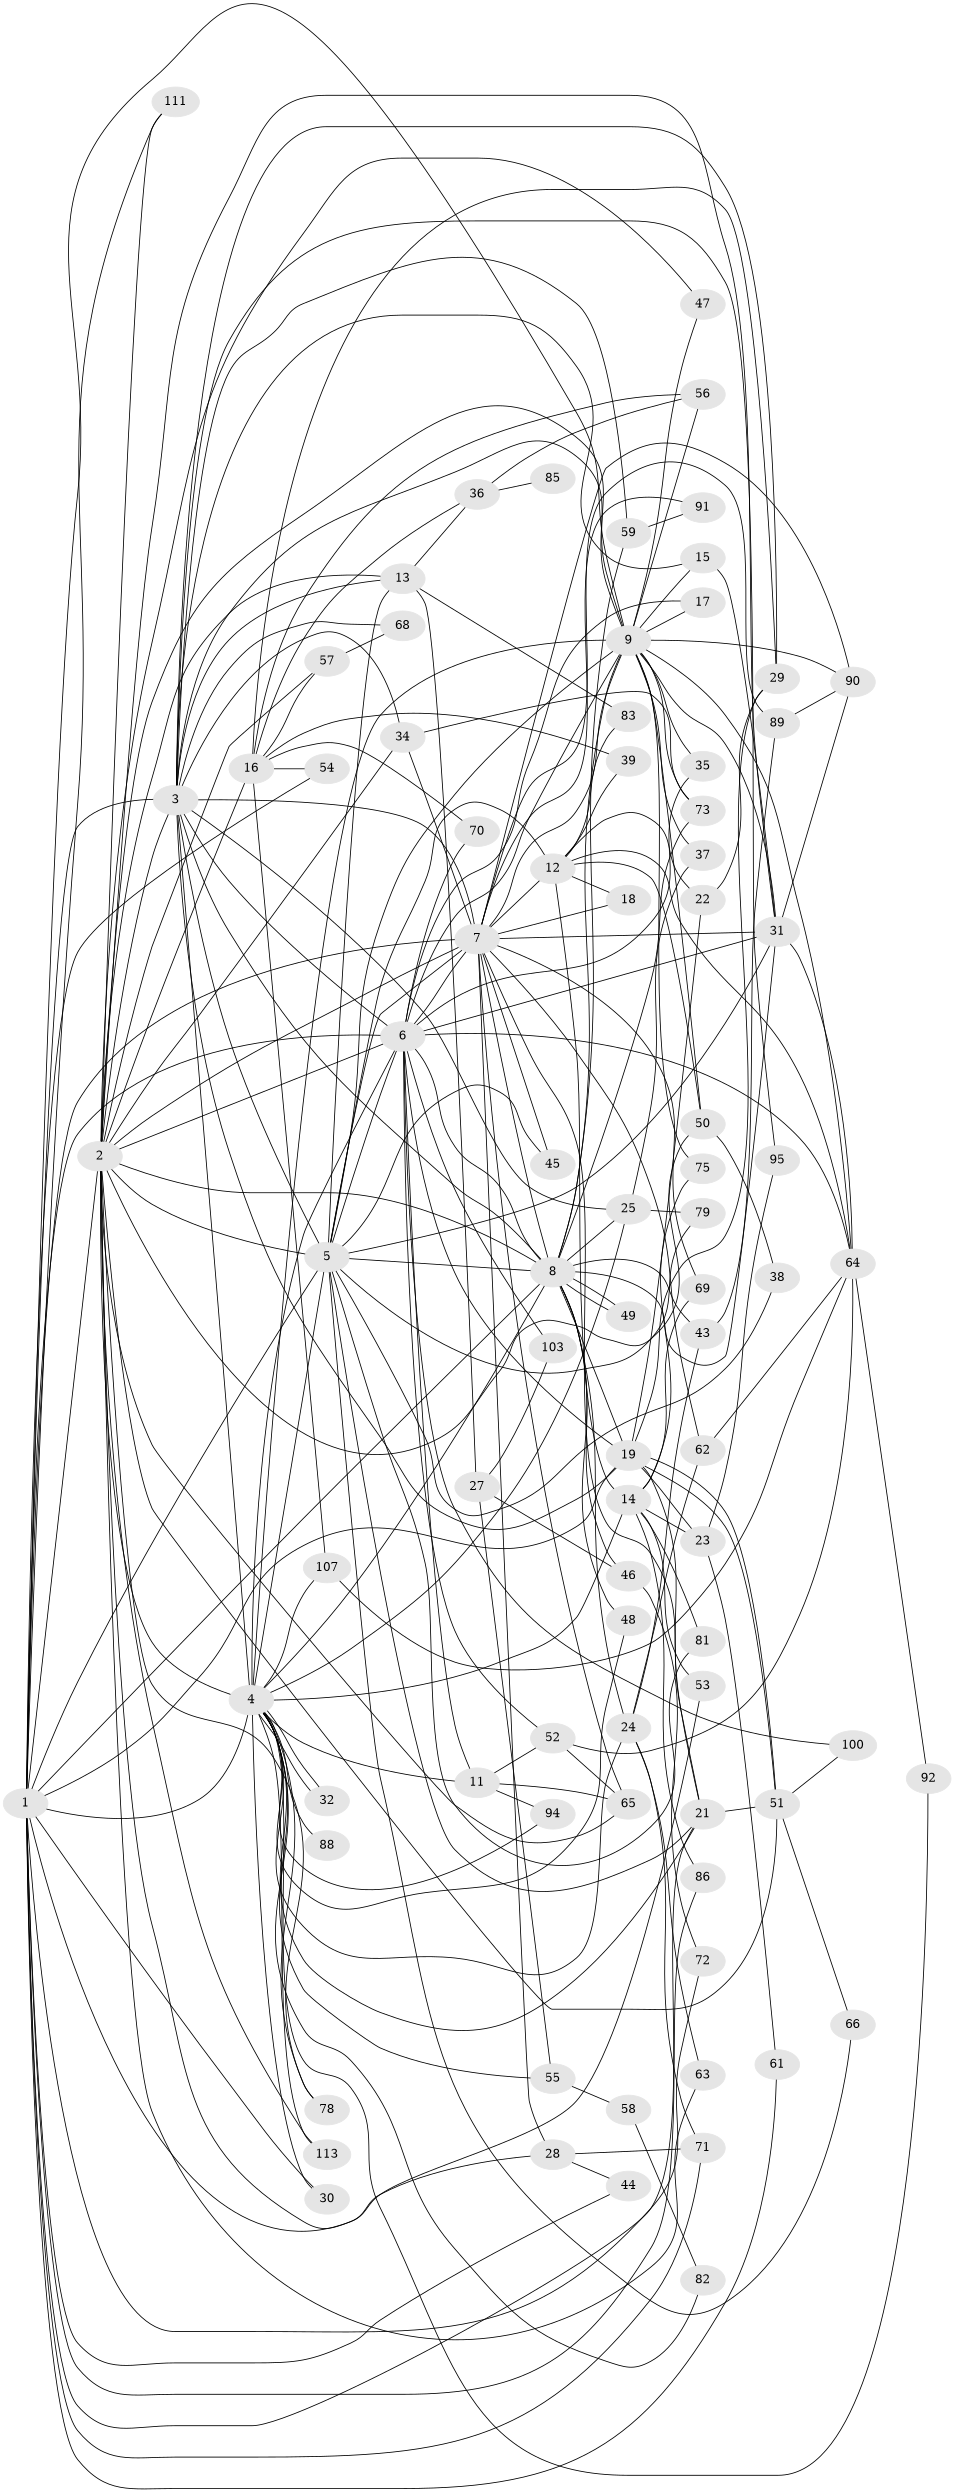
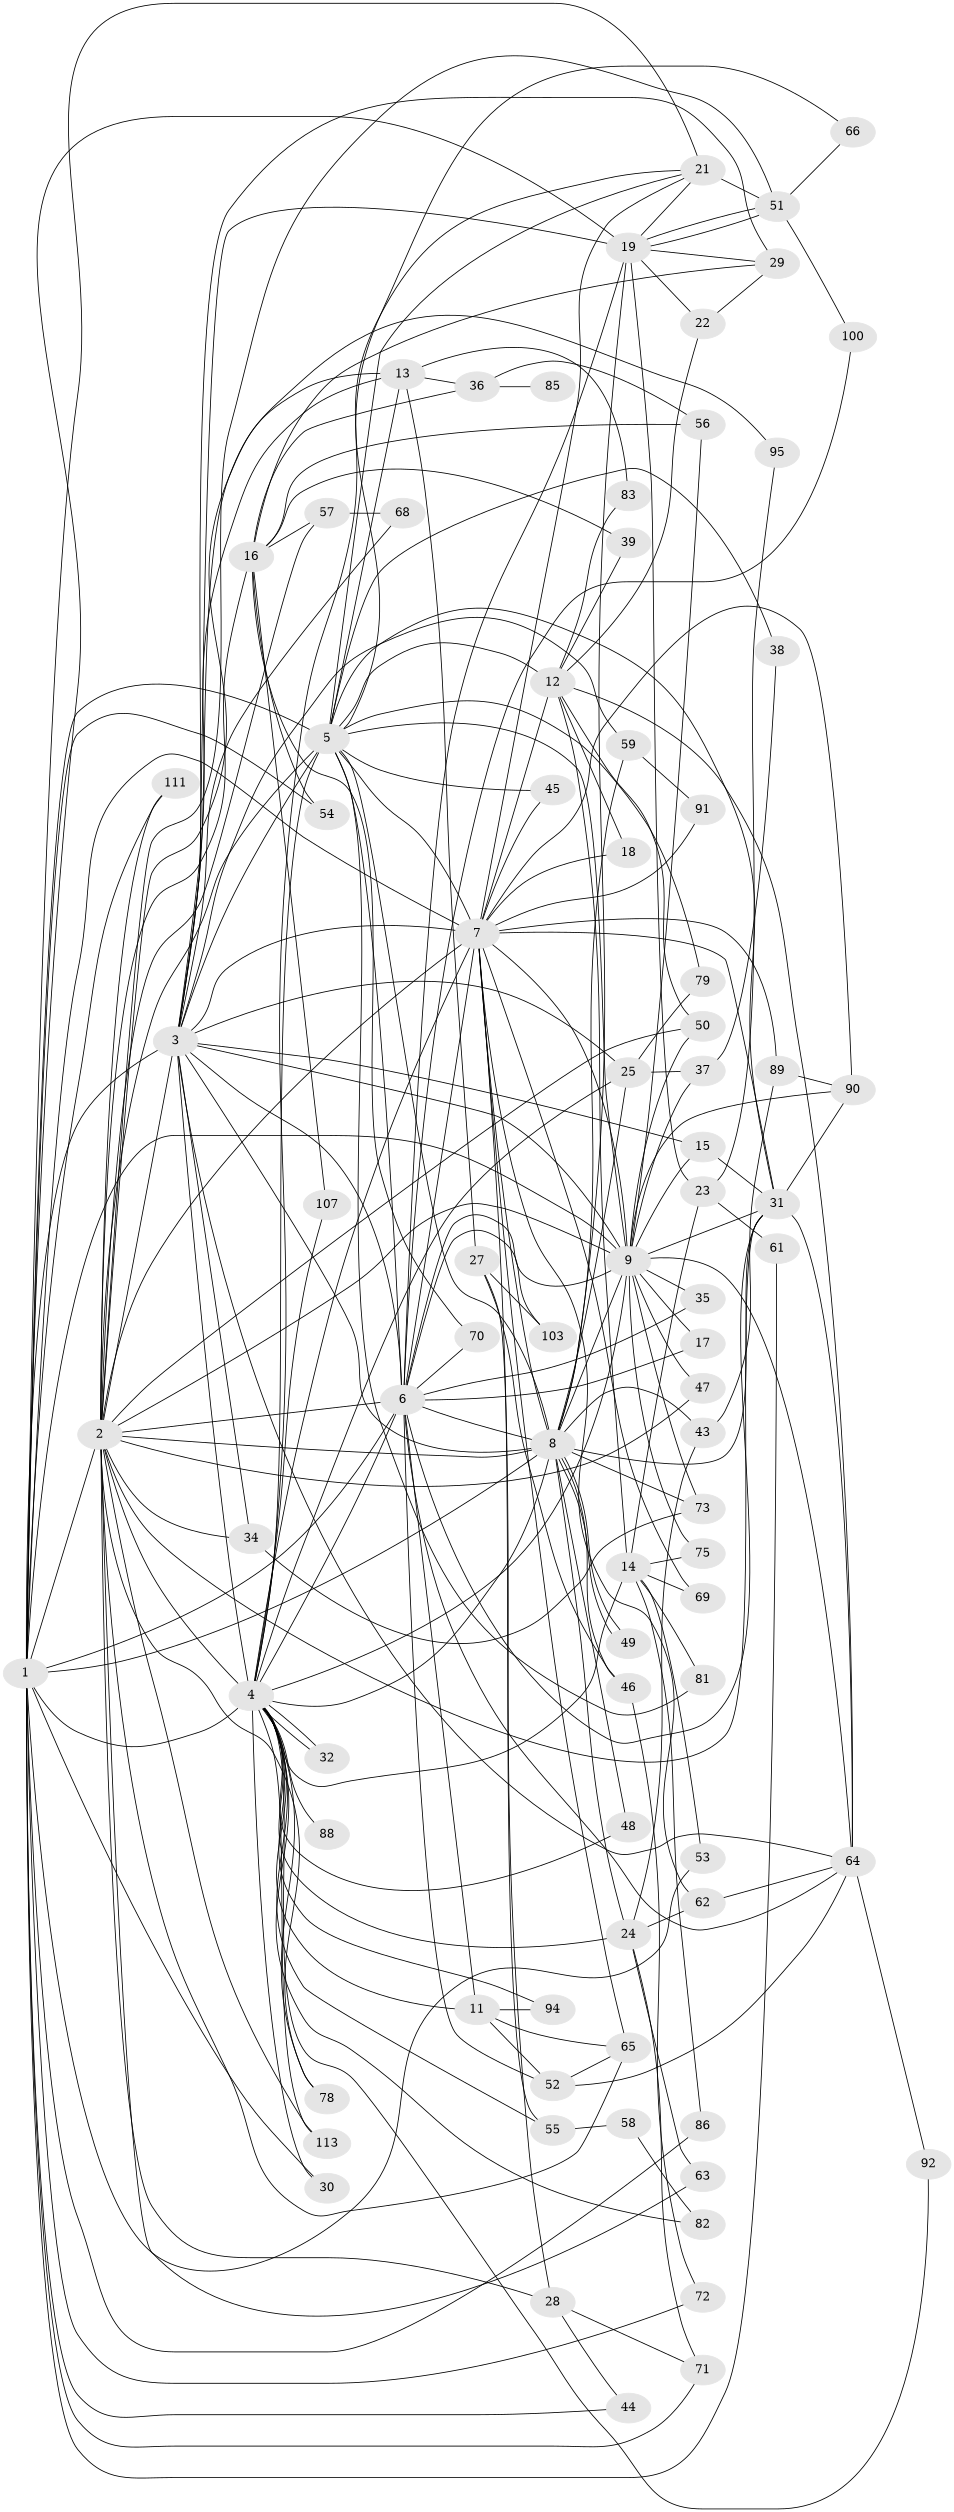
  graph {
    rankdir=LR
    node [color=gray90 style=filled]
    2 [super="+20"]
    3
    4 [super="+10"]
    5 [super="+41"]
    6
    7
    8
    9 [super="+80+114"]
    111
    13 [super="+105"]
    16
    28
    31 [super="+42"]
    34
    47
    50
    51 [super="+87"]
    57
    63
    65 [super="+84"]
    78
    113
    1
    19 [super="+40"]
    21 [super="+104+26"]
    30
    44
    53
    54
    61
    71 [super="+96"]
    72
    86
    15
    25 [super="+110"]
    29 [super="+33"]
    59
    64 [super="+108+99+67"]
    68
    95
    11
    14
    24
    32
    48
    55
    82 [super="+117"]
    88
    92
    94
    107
    12
    38
    45
    66
    79
    81
    17
    35
    52
    70
    100
    103
    18
    62 [super="+119"]
    69
    89
    90 [super="+112"]
    91
    43
    46
    49
    73 [super="+97"]
    37
    56
    75
    22 [super="+74"]
    23
    58
    27
    83
    36
    39
    85
    2 -- 3
    2 -- 4 [weight=2]
    2 -- 5
    2 -- 6
    2 -- 7
    2 -- 8
    2 -- 9
    2 -- 111
    2 -- 13
    2 -- 16 [weight=2]
    2 -- 28
    2 -- 31
    2 -- 34
    2 -- 47
    2 -- 50
    2 -- 51
    2 -- 57
    2 -- 63
    2 -- 65
    2 -- 78
    2 -- 113
    3 -- 4 [weight=2]
    3 -- 5
    3 -- 6
    3 -- 7
    3 -- 8
    3 -- 9
    3 -- 13
    3 -- 34
    3 -- 19
    3 -- 15
    3 -- 25
    3 -- 29
    3 -- 59
-   107 -- 64
+   3 -- 64
    3 -- 68
    3 -- 95
    4 -- 5 [weight=2]
    4 -- 6 [weight=2]
-   34 -- 7 [weight=2]
+   4 -- 7 [weight=2]
    4 -- 8 [weight=2]
    4 -- 9 [weight=3]
    4 -- 78
    4 -- 113
    4 -- 21
    4 -- 30
    4 -- 25
    4 -- 11
    4 -- 14
    4 -- 24
    4 -- 32
    4 -- 32
    4 -- 48
    4 -- 55
    4 -- 82 [weight=2]
    4 -- 88 [weight=2]
    4 -- 92
    4 -- 94
    4 -- 107
    5 -- 6
    5 -- 7
    5 -- 8 [weight=2]
    5 -- 9
    5 -- 13
    5 -- 31
    5 -- 21
    5 -- 12
    5 -- 38
    5 -- 45 [weight=2]
    5 -- 66
    5 -- 79
    5 -- 81
    6 -- 7
    6 -- 8
    6 -- 9
    6 -- 31
    6 -- 19
    6 -- 64
    6 -- 11
    6 -- 17
    6 -- 35
    6 -- 52
    6 -- 70
    6 -- 100
    6 -- 103
    7 -- 8
    7 -- 9
    7 -- 28
    7 -- 31
    7 -- 65
    7 -- 21
    7 -- 12
    7 -- 45
    7 -- 18
    7 -- 62
    7 -- 69
    7 -- 89
    7 -- 90
    7 -- 91
    8 -- 9
    8 -- 31 [weight=2]
    8 -- 19
    8 -- 25
    8 -- 59
    8 -- 24
    8 -- 48
    8 -- 43
    8 -- 46
    8 -- 49
    8 -- 49
    8 -- 73
    9 -- 31 [weight=2]
    9 -- 47
    9 -- 50
    9 -- 15
    9 -- 64
    9 -- 17
    9 -- 35
    9 -- 90
    9 -- 73
    9 -- 37
    9 -- 56
    9 -- 75
    13 -- 27
    13 -- 83
    13 -- 36
    16 -- 57
    16 -- 54
    16 -- 29
    16 -- 107
    16 -- 70
    16 -- 56
    16 -- 36
    16 -- 39
    28 -- 44
    28 -- 71
    31 -- 64
    31 -- 90
    34 -- 73
    51 -- 66
    51 -- 100
    57 -- 68
    1 -- 2
    1 -- 3
    1 -- 4 [weight=2]
    1 -- 5
    1 -- 6
    1 -- 7
    1 -- 8
    1 -- 9
    1 -- 111
    1 -- 19
    1 -- 21
    1 -- 30
    1 -- 44
    1 -- 53
    1 -- 54
    1 -- 61
    1 -- 71
    1 -- 72
    1 -- 86
    19 -- 51
    19 -- 51
    19 -- 21
    19 -- 29
    19 -- 22
    19 -- 23
    21 -- 51
    15 -- 31
    25 -- 79
    25 -- 37
    59 -- 91
    64 -- 92
    11 -- 65
    11 -- 94
    11 -- 52
    14 -- 53
    14 -- 86
    14 -- 81
    14 -- 69
    14 -- 75
    14 -- 23
    24 -- 63
    24 -- 71
    24 -- 62
    24 -- 43
    55 -- 58
    12 -- 50
    12 -- 64
    12 -- 14
    12 -- 18
    12 -- 22
    12 -- 83
    12 -- 39
    52 -- 65
    52 -- 64
    62 -- 64
    89 -- 90
    43 -- 89
    46 -- 72
-   50 -- 38
+   37 -- 38
    22 -- 29
    23 -- 61
    23 -- 95
    58 -- 82
    27 -- 55
    27 -- 103
    27 -- 46
    36 -- 56
    36 -- 85
  }
